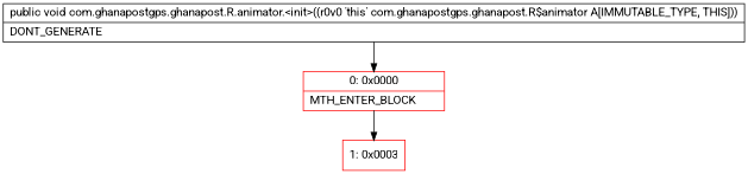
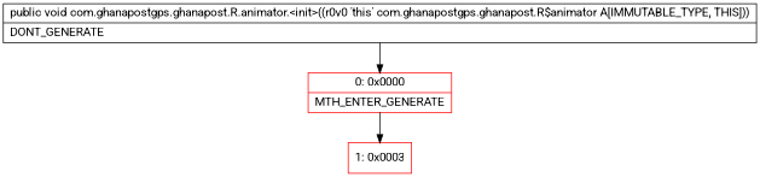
  digraph {
    fontname=Roboto
    node [color=red shape=record fontname=Roboto]
    edge [fontname=Roboto]
-   n1 [label="{0\:\ 0x0000|MTH_ENTER_BLOCK\l}"]
+   n1 [label="{0\:\ 0x0000|MTH_ENTER_GENERATE\l}"]
    n2 [label="{1\:\ 0x0003}"]
    n3 [label="{public void com.ghanapostgps.ghanapost.R.animator.\<init\>((r0v0 'this' com.ghanapostgps.ghanapost.R$animator A[IMMUTABLE_TYPE, THIS]))  | DONT_GENERATE\l}" color=""]
    subgraph cluster_1 {
      label="R(0)"
    }
    n1 -> n2
    n3 -> n1
  }
